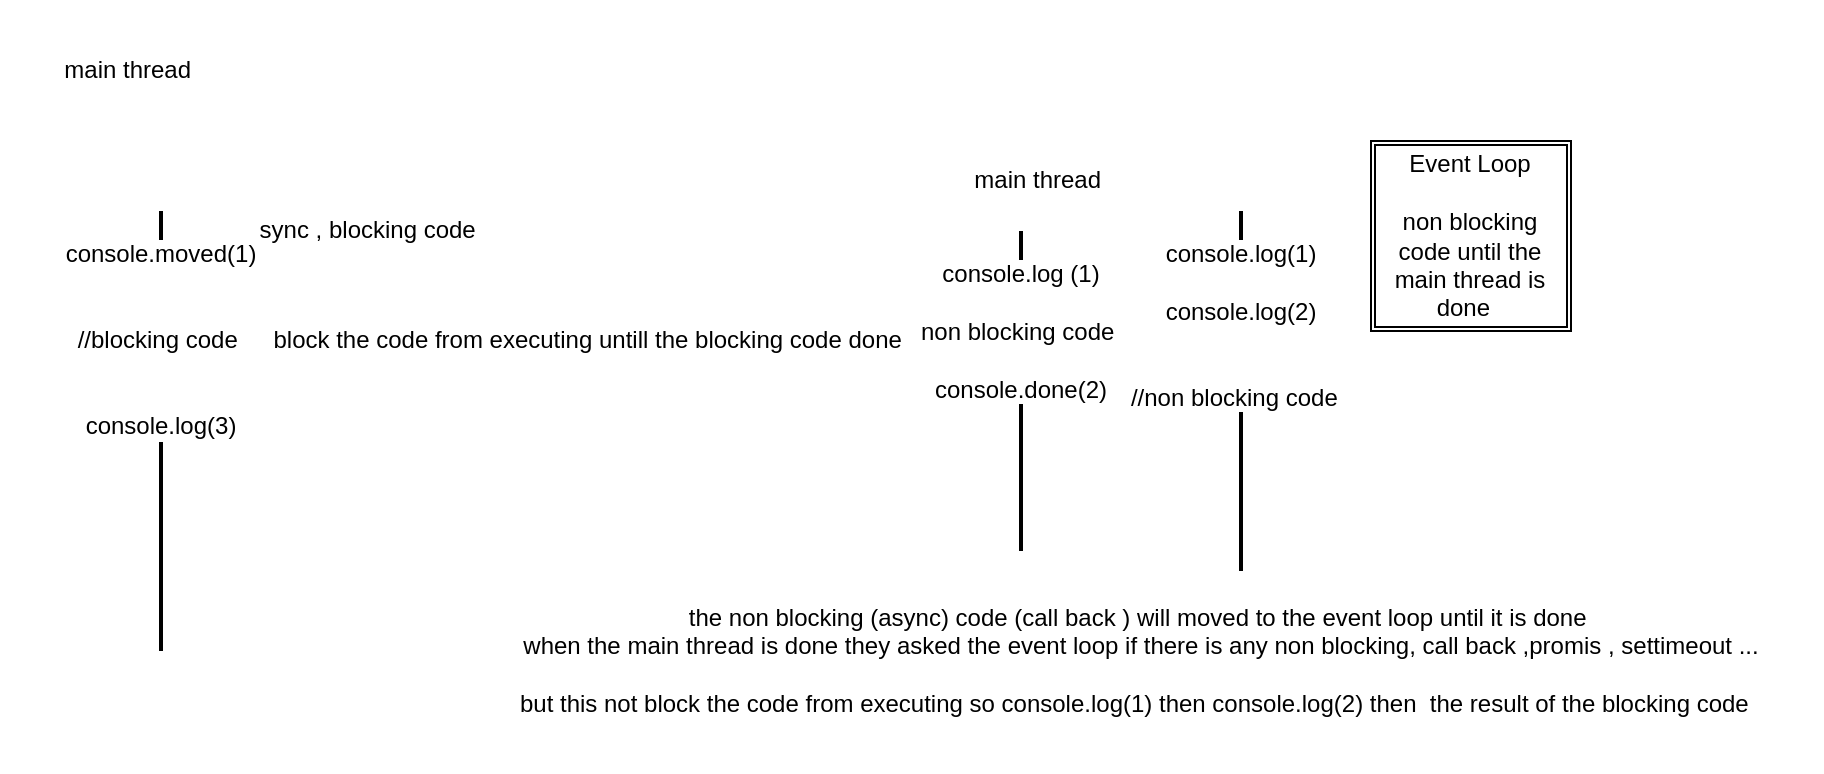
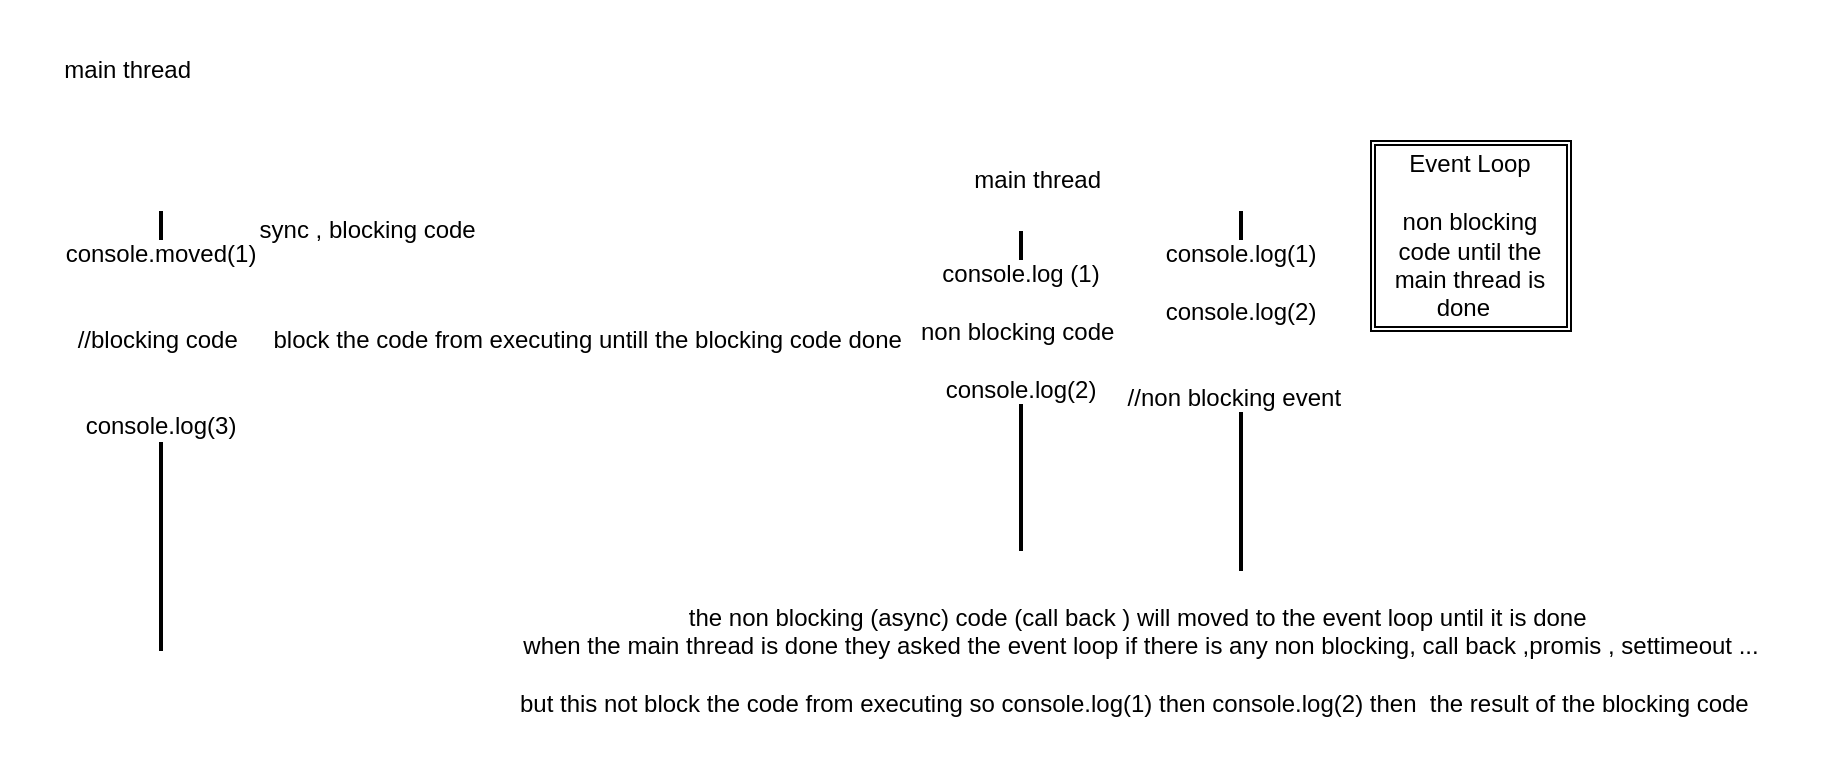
  <mxCell id="0" />
  <mxCell id="1" parent="0" />
  <mxCell id="2" value="console.moved(1)&lt;br&gt;&lt;br&gt;&lt;br&gt;//blocking code&amp;nbsp;&lt;br&gt;&lt;br&gt;&lt;br&gt;console.log(3)" style="line;strokeWidth=2;direction=south;html=1;" vertex="1" parent="1"><mxGeometry x="75" y="105" width="10" height="220" as="geometry" /></mxCell>
  <mxCell id="3" value="Event Loop&lt;br&gt;&lt;br&gt;non blocking code until the main thread is done&amp;nbsp;&amp;nbsp;" style="shape=ext;double=1;rounded=0;whiteSpace=wrap;html=1;" vertex="1" parent="1"><mxGeometry x="685" y="70" width="100" height="95" as="geometry" /></mxCell>
  <mxCell id="4" value="main thread&amp;nbsp;" style="text;html=1;align=center;verticalAlign=middle;resizable=0;points=[];autosize=1;strokeColor=none;fillColor=none;" vertex="1" parent="1"><mxGeometry x="20" y="20" width="90" height="30" as="geometry" /></mxCell>
  <mxCell id="5" value="sync , blocking code&amp;nbsp;" style="text;html=1;align=center;verticalAlign=middle;resizable=0;points=[];autosize=1;strokeColor=none;fillColor=none;" vertex="1" parent="1"><mxGeometry x="120" y="100" width="130" height="30" as="geometry" /></mxCell>
  <mxCell id="6" value="block the code from executing untill the blocking code done&amp;nbsp;" style="text;html=1;align=center;verticalAlign=middle;resizable=0;points=[];autosize=1;strokeColor=none;fillColor=none;" vertex="1" parent="1"><mxGeometry x="125" y="155" width="340" height="30" as="geometry" /></mxCell>
- <mxCell id="7" value="console.log(1)&lt;br&gt;&lt;br&gt;console.log(2)&lt;br&gt;&lt;br&gt;&lt;br&gt;//non blocking code&amp;nbsp;&amp;nbsp;" style="line;strokeWidth=2;direction=south;html=1;" vertex="1" parent="1"><mxGeometry x="615" y="105" width="10" height="180" as="geometry" /></mxCell>
- <mxCell id="8" value="console.log (1)&lt;br&gt;&lt;br&gt;non blocking code&amp;nbsp;&lt;br&gt;&lt;br&gt;console.done(2)" style="line;strokeWidth=2;direction=south;html=1;" vertex="1" parent="1"><mxGeometry x="505" y="115" width="10" height="160" as="geometry" /></mxCell>
+ <mxCell id="7" value="console.log(1)&lt;br&gt;&lt;br&gt;console.log(2)&lt;br&gt;&lt;br&gt;&lt;br&gt;//non blocking event&amp;nbsp;&amp;nbsp;" style="line;strokeWidth=2;direction=south;html=1;" vertex="1" parent="1"><mxGeometry x="615" y="105" width="10" height="180" as="geometry" /></mxCell>
+ <mxCell id="8" value="console.log (1)&lt;br&gt;&lt;br&gt;non blocking code&amp;nbsp;&lt;br&gt;&lt;br&gt;console.log(2)" style="line;strokeWidth=2;direction=south;html=1;" vertex="1" parent="1"><mxGeometry x="505" y="115" width="10" height="160" as="geometry" /></mxCell>
  <mxCell id="9" value="main thread&amp;nbsp;" style="text;html=1;align=center;verticalAlign=middle;resizable=0;points=[];autosize=1;strokeColor=none;fillColor=none;" vertex="1" parent="1"><mxGeometry x="475" y="75" width="90" height="30" as="geometry" /></mxCell>
  <mxCell id="10" value="the non blocking (async) code (call back ) will moved to the event loop until it is done&amp;nbsp;&lt;br&gt;when the main thread is done they asked the event loop if there is any non blocking, call back ,promis , settimeout ...&lt;br&gt;&lt;br&gt;but this not block the code from executing so console.log(1) then console.log(2) then&amp;nbsp; the result of the blocking code&amp;nbsp;&amp;nbsp;" style="text;html=1;align=center;verticalAlign=middle;resizable=0;points=[];autosize=1;strokeColor=none;fillColor=none;" vertex="1" parent="1"><mxGeometry x="250" y="295" width="640" height="70" as="geometry" /></mxCell>
